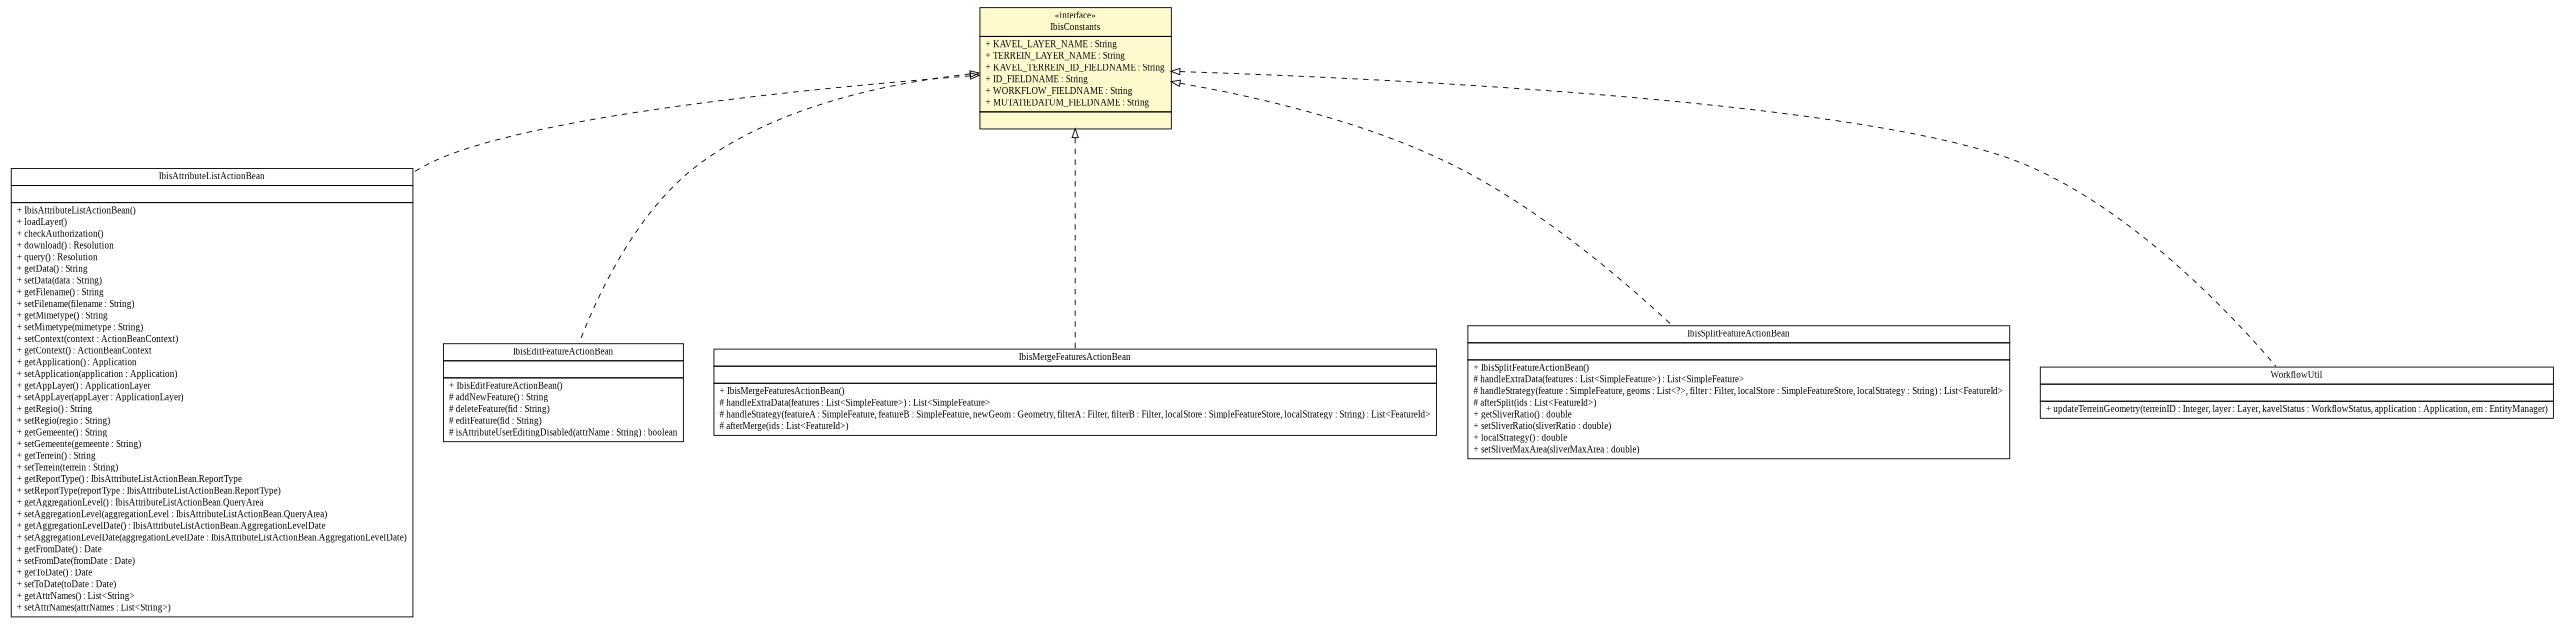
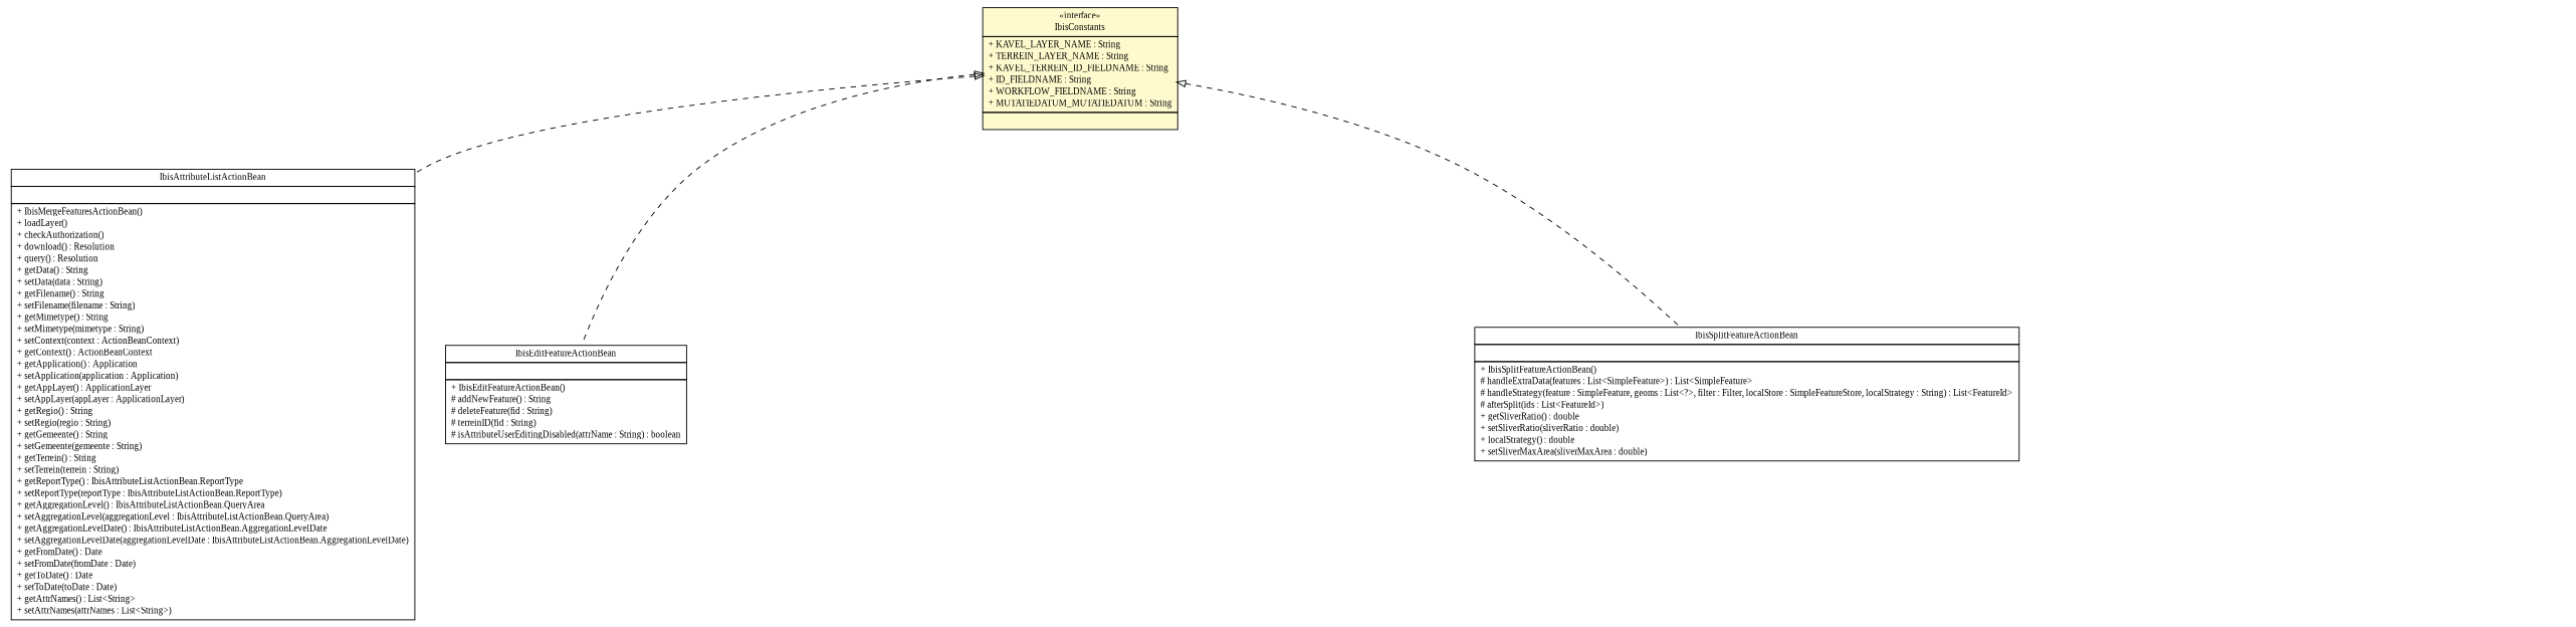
  digraph {
    fontname="Liberation Serif"
    nodesep=0.25
    ranksep=0.5
    node [fontcolor=black fontname="Liberation Serif" fontsize=10.0 shape=plaintext]
    edge [arrowtail=empty dir=back fontname="Liberation Serif" fontsize=10 headport=p labelfontname=Helvetica labelfontsize=10 style=dashed tailport=p]
-   n1 [label=<<table title="nl.b3p.viewer.stripes.IbisAttributeListActionBean" border="0" cellborder="1" cellspacing="0" cellpadding="2" port="p" href="../../stripes/IbisAttributeListActionBean.html"> 		<tr><td><table border="0" cellspacing="0" cellpadding="1"> <tr><td align="center" balign="center"> IbisAttributeListActionBean </td></tr> 		</table></td></tr> 		<tr><td><table border="0" cellspacing="0" cellpadding="1"> <tr><td align="left" balign="left">  </td></tr> 		</table></td></tr> 		<tr><td><table border="0" cellspacing="0" cellpadding="1"> <tr><td align="left" balign="left"> + IbisAttributeListActionBean() </td></tr> <tr><td align="left" balign="left"> + loadLayer() </td></tr> <tr><td align="left" balign="left"> + checkAuthorization() </td></tr> <tr><td align="left" balign="left"> + download() : Resolution </td></tr> <tr><td align="left" balign="left"> + query() : Resolution </td></tr> <tr><td align="left" balign="left"> + getData() : String </td></tr> <tr><td align="left" balign="left"> + setData(data : String) </td></tr> <tr><td align="left" balign="left"> + getFilename() : String </td></tr> <tr><td align="left" balign="left"> + setFilename(filename : String) </td></tr> <tr><td align="left" balign="left"> + getMimetype() : String </td></tr> <tr><td align="left" balign="left"> + setMimetype(mimetype : String) </td></tr> <tr><td align="left" balign="left"> + setContext(context : ActionBeanContext) </td></tr> <tr><td align="left" balign="left"> + getContext() : ActionBeanContext </td></tr> <tr><td align="left" balign="left"> + getApplication() : Application </td></tr> <tr><td align="left" balign="left"> + setApplication(application : Application) </td></tr> <tr><td align="left" balign="left"> + getAppLayer() : ApplicationLayer </td></tr> <tr><td align="left" balign="left"> + setAppLayer(appLayer : ApplicationLayer) </td></tr> <tr><td align="left" balign="left"> + getRegio() : String </td></tr> <tr><td align="left" balign="left"> + setRegio(regio : String) </td></tr> <tr><td align="left" balign="left"> + getGemeente() : String </td></tr> <tr><td align="left" balign="left"> + setGemeente(gemeente : String) </td></tr> <tr><td align="left" balign="left"> + getTerrein() : String </td></tr> <tr><td align="left" balign="left"> + setTerrein(terrein : String) </td></tr> <tr><td align="left" balign="left"> + getReportType() : IbisAttributeListActionBean.ReportType </td></tr> <tr><td align="left" balign="left"> + setReportType(reportType : IbisAttributeListActionBean.ReportType) </td></tr> <tr><td align="left" balign="left"> + getAggregationLevel() : IbisAttributeListActionBean.QueryArea </td></tr> <tr><td align="left" balign="left"> + setAggregationLevel(aggregationLevel : IbisAttributeListActionBean.QueryArea) </td></tr> <tr><td align="left" balign="left"> + getAggregationLevelDate() : IbisAttributeListActionBean.AggregationLevelDate </td></tr> <tr><td align="left" balign="left"> + setAggregationLevelDate(aggregationLevelDate : IbisAttributeListActionBean.AggregationLevelDate) </td></tr> <tr><td align="left" balign="left"> + getFromDate() : Date </td></tr> <tr><td align="left" balign="left"> + setFromDate(fromDate : Date) </td></tr> <tr><td align="left" balign="left"> + getToDate() : Date </td></tr> <tr><td align="left" balign="left"> + setToDate(toDate : Date) </td></tr> <tr><td align="left" balign="left"> + getAttrNames() : List&lt;String&gt; </td></tr> <tr><td align="left" balign="left"> + setAttrNames(attrNames : List&lt;String&gt;) </td></tr> 		</table></td></tr> 		</table>>]
-   n2 [label=<<table title="nl.b3p.viewer.stripes.IbisEditFeatureActionBean" border="0" cellborder="1" cellspacing="0" cellpadding="2" port="p" href="../../stripes/IbisEditFeatureActionBean.html"> 		<tr><td><table border="0" cellspacing="0" cellpadding="1"> <tr><td align="center" balign="center"> IbisEditFeatureActionBean </td></tr> 		</table></td></tr> 		<tr><td><table border="0" cellspacing="0" cellpadding="1"> <tr><td align="left" balign="left">  </td></tr> 		</table></td></tr> 		<tr><td><table border="0" cellspacing="0" cellpadding="1"> <tr><td align="left" balign="left"> + IbisEditFeatureActionBean() </td></tr> <tr><td align="left" balign="left"> # addNewFeature() : String </td></tr> <tr><td align="left" balign="left"> # deleteFeature(fid : String) </td></tr> <tr><td align="left" balign="left"> # editFeature(fid : String) </td></tr> <tr><td align="left" balign="left"> # isAttributeUserEditingDisabled(attrName : String) : boolean </td></tr> 		</table></td></tr> 		</table>>]
-   n3 [label=<<table title="nl.b3p.viewer.stripes.IbisMergeFeaturesActionBean" border="0" cellborder="1" cellspacing="0" cellpadding="2" port="p" href="../../stripes/IbisMergeFeaturesActionBean.html"> 		<tr><td><table border="0" cellspacing="0" cellpadding="1"> <tr><td align="center" balign="center"> IbisMergeFeaturesActionBean </td></tr> 		</table></td></tr> 		<tr><td><table border="0" cellspacing="0" cellpadding="1"> <tr><td align="left" balign="left">  </td></tr> 		</table></td></tr> 		<tr><td><table border="0" cellspacing="0" cellpadding="1"> <tr><td align="left" balign="left"> + IbisMergeFeaturesActionBean() </td></tr> <tr><td align="left" balign="left"> # handleExtraData(features : List&lt;SimpleFeature&gt;) : List&lt;SimpleFeature&gt; </td></tr> <tr><td align="left" balign="left"> # handleStrategy(featureA : SimpleFeature, featureB : SimpleFeature, newGeom : Geometry, filterA : Filter, filterB : Filter, localStore : SimpleFeatureStore, localStrategy : String) : List&lt;FeatureId&gt; </td></tr> <tr><td align="left" balign="left"> # afterMerge(ids : List&lt;FeatureId&gt;) </td></tr> 		</table></td></tr> 		</table>>]
+   n1 [label=<<table title="nl.b3p.viewer.stripes.IbisAttributeListActionBean" border="0" cellborder="1" cellspacing="0" cellpadding="2" port="p" href="../../stripes/IbisAttributeListActionBean.html"> 		<tr><td><table border="0" cellspacing="0" cellpadding="1"> <tr><td align="center" balign="center"> IbisAttributeListActionBean </td></tr> 		</table></td></tr> 		<tr><td><table border="0" cellspacing="0" cellpadding="1"> <tr><td align="left" balign="left">  </td></tr> 		</table></td></tr> 		<tr><td><table border="0" cellspacing="0" cellpadding="1"> <tr><td align="left" balign="left"> + IbisMergeFeaturesActionBean() </td></tr> <tr><td align="left" balign="left"> + loadLayer() </td></tr> <tr><td align="left" balign="left"> + checkAuthorization() </td></tr> <tr><td align="left" balign="left"> + download() : Resolution </td></tr> <tr><td align="left" balign="left"> + query() : Resolution </td></tr> <tr><td align="left" balign="left"> + getData() : String </td></tr> <tr><td align="left" balign="left"> + setData(data : String) </td></tr> <tr><td align="left" balign="left"> + getFilename() : String </td></tr> <tr><td align="left" balign="left"> + setFilename(filename : String) </td></tr> <tr><td align="left" balign="left"> + getMimetype() : String </td></tr> <tr><td align="left" balign="left"> + setMimetype(mimetype : String) </td></tr> <tr><td align="left" balign="left"> + setContext(context : ActionBeanContext) </td></tr> <tr><td align="left" balign="left"> + getContext() : ActionBeanContext </td></tr> <tr><td align="left" balign="left"> + getApplication() : Application </td></tr> <tr><td align="left" balign="left"> + setApplication(application : Application) </td></tr> <tr><td align="left" balign="left"> + getAppLayer() : ApplicationLayer </td></tr> <tr><td align="left" balign="left"> + setAppLayer(appLayer : ApplicationLayer) </td></tr> <tr><td align="left" balign="left"> + getRegio() : String </td></tr> <tr><td align="left" balign="left"> + setRegio(regio : String) </td></tr> <tr><td align="left" balign="left"> + getGemeente() : String </td></tr> <tr><td align="left" balign="left"> + setGemeente(gemeente : String) </td></tr> <tr><td align="left" balign="left"> + getTerrein() : String </td></tr> <tr><td align="left" balign="left"> + setTerrein(terrein : String) </td></tr> <tr><td align="left" balign="left"> + getReportType() : IbisAttributeListActionBean.ReportType </td></tr> <tr><td align="left" balign="left"> + setReportType(reportType : IbisAttributeListActionBean.ReportType) </td></tr> <tr><td align="left" balign="left"> + getAggregationLevel() : IbisAttributeListActionBean.QueryArea </td></tr> <tr><td align="left" balign="left"> + setAggregationLevel(aggregationLevel : IbisAttributeListActionBean.QueryArea) </td></tr> <tr><td align="left" balign="left"> + getAggregationLevelDate() : IbisAttributeListActionBean.AggregationLevelDate </td></tr> <tr><td align="left" balign="left"> + setAggregationLevelDate(aggregationLevelDate : IbisAttributeListActionBean.AggregationLevelDate) </td></tr> <tr><td align="left" balign="left"> + getFromDate() : Date </td></tr> <tr><td align="left" balign="left"> + setFromDate(fromDate : Date) </td></tr> <tr><td align="left" balign="left"> + getToDate() : Date </td></tr> <tr><td align="left" balign="left"> + setToDate(toDate : Date) </td></tr> <tr><td align="left" balign="left"> + getAttrNames() : List&lt;String&gt; </td></tr> <tr><td align="left" balign="left"> + setAttrNames(attrNames : List&lt;String&gt;) </td></tr> 		</table></td></tr> 		</table>>]
+   n2 [label=<<table title="nl.b3p.viewer.stripes.IbisEditFeatureActionBean" border="0" cellborder="1" cellspacing="0" cellpadding="2" port="p" href="../../stripes/IbisEditFeatureActionBean.html"> 		<tr><td><table border="0" cellspacing="0" cellpadding="1"> <tr><td align="center" balign="center"> IbisEditFeatureActionBean </td></tr> 		</table></td></tr> 		<tr><td><table border="0" cellspacing="0" cellpadding="1"> <tr><td align="left" balign="left">  </td></tr> 		</table></td></tr> 		<tr><td><table border="0" cellspacing="0" cellpadding="1"> <tr><td align="left" balign="left"> + IbisEditFeatureActionBean() </td></tr> <tr><td align="left" balign="left"> # addNewFeature() : String </td></tr> <tr><td align="left" balign="left"> # deleteFeature(fid : String) </td></tr> <tr><td align="left" balign="left"> # terreinID(fid : String) </td></tr> <tr><td align="left" balign="left"> # isAttributeUserEditingDisabled(attrName : String) : boolean </td></tr> 		</table></td></tr> 		</table>>]
    n4 [label=<<table title="nl.b3p.viewer.stripes.IbisSplitFeatureActionBean" border="0" cellborder="1" cellspacing="0" cellpadding="2" port="p" href="../../stripes/IbisSplitFeatureActionBean.html"> 		<tr><td><table border="0" cellspacing="0" cellpadding="1"> <tr><td align="center" balign="center"> IbisSplitFeatureActionBean </td></tr> 		</table></td></tr> 		<tr><td><table border="0" cellspacing="0" cellpadding="1"> <tr><td align="left" balign="left">  </td></tr> 		</table></td></tr> 		<tr><td><table border="0" cellspacing="0" cellpadding="1"> <tr><td align="left" balign="left"> + IbisSplitFeatureActionBean() </td></tr> <tr><td align="left" balign="left"> # handleExtraData(features : List&lt;SimpleFeature&gt;) : List&lt;SimpleFeature&gt; </td></tr> <tr><td align="left" balign="left"> # handleStrategy(feature : SimpleFeature, geoms : List&lt;?&gt;, filter : Filter, localStore : SimpleFeatureStore, localStrategy : String) : List&lt;FeatureId&gt; </td></tr> <tr><td align="left" balign="left"> # afterSplit(ids : List&lt;FeatureId&gt;) </td></tr> <tr><td align="left" balign="left"> + getSliverRatio() : double </td></tr> <tr><td align="left" balign="left"> + setSliverRatio(sliverRatio : double) </td></tr> <tr><td align="left" balign="left"> + localStrategy() : double </td></tr> <tr><td align="left" balign="left"> + setSliverMaxArea(sliverMaxArea : double) </td></tr> 		</table></td></tr> 		</table>>]
-   n5 [label=<<table title="nl.b3p.viewer.ibis.util.WorkflowUtil" border="0" cellborder="1" cellspacing="0" cellpadding="2" port="p" href="./WorkflowUtil.html"> 		<tr><td><table border="0" cellspacing="0" cellpadding="1"> <tr><td align="center" balign="center"> WorkflowUtil </td></tr> 		</table></td></tr> 		<tr><td><table border="0" cellspacing="0" cellpadding="1"> <tr><td align="left" balign="left">  </td></tr> 		</table></td></tr> 		<tr><td><table border="0" cellspacing="0" cellpadding="1"> <tr><td align="left" balign="left"> + updateTerreinGeometry(terreinID : Integer, layer : Layer, kavelStatus : WorkflowStatus, application : Application, em : EntityManager) </td></tr> 		</table></td></tr> 		</table>>]
-   n6 [label=<<table title="nl.b3p.viewer.ibis.util.IbisConstants" border="0" cellborder="1" cellspacing="0" cellpadding="2" port="p" bgcolor="lemonChiffon" href="./IbisConstants.html"> 		<tr><td><table border="0" cellspacing="0" cellpadding="1"> <tr><td align="center" balign="center"> &#171;interface&#187; </td></tr> <tr><td align="center" balign="center"> IbisConstants </td></tr> 		</table></td></tr> 		<tr><td><table border="0" cellspacing="0" cellpadding="1"> <tr><td align="left" balign="left"> + KAVEL_LAYER_NAME : String </td></tr> <tr><td align="left" balign="left"> + TERREIN_LAYER_NAME : String </td></tr> <tr><td align="left" balign="left"> + KAVEL_TERREIN_ID_FIELDNAME : String </td></tr> <tr><td align="left" balign="left"> + ID_FIELDNAME : String </td></tr> <tr><td align="left" balign="left"> + WORKFLOW_FIELDNAME : String </td></tr> <tr><td align="left" balign="left"> + MUTATIEDATUM_FIELDNAME : String </td></tr> 		</table></td></tr> 		<tr><td><table border="0" cellspacing="0" cellpadding="1"> <tr><td align="left" balign="left">  </td></tr> 		</table></td></tr> 		</table>>]
+   n6 [label=<<table title="nl.b3p.viewer.ibis.util.IbisConstants" border="0" cellborder="1" cellspacing="0" cellpadding="2" port="p" bgcolor="lemonChiffon" href="./IbisConstants.html"> 		<tr><td><table border="0" cellspacing="0" cellpadding="1"> <tr><td align="center" balign="center"> &#171;interface&#187; </td></tr> <tr><td align="center" balign="center"> IbisConstants </td></tr> 		</table></td></tr> 		<tr><td><table border="0" cellspacing="0" cellpadding="1"> <tr><td align="left" balign="left"> + KAVEL_LAYER_NAME : String </td></tr> <tr><td align="left" balign="left"> + TERREIN_LAYER_NAME : String </td></tr> <tr><td align="left" balign="left"> + KAVEL_TERREIN_ID_FIELDNAME : String </td></tr> <tr><td align="left" balign="left"> + ID_FIELDNAME : String </td></tr> <tr><td align="left" balign="left"> + WORKFLOW_FIELDNAME : String </td></tr> <tr><td align="left" balign="left"> + MUTATIEDATUM_MUTATIEDATUM : String </td></tr> 		</table></td></tr> 		<tr><td><table border="0" cellspacing="0" cellpadding="1"> <tr><td align="left" balign="left">  </td></tr> 		</table></td></tr> 		</table>>]
    n6 -> n1
    n6 -> n2
-   n6 -> n3
    n6 -> n4
-   n6 -> n5
  }
